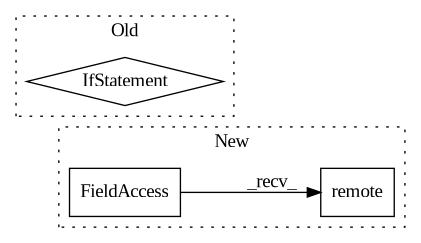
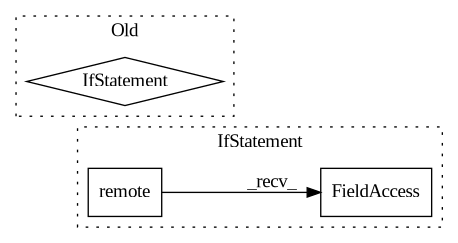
  digraph {
    rankdir=LR
    fontname="Liberation Serif"
    node [shape=box fontname="Liberation Serif"]
    n1 [a=32 l=8 label=remote s=6707]
    n2 [a=22 l=34 label=FieldAccess s=6672]
    n3 [a=25 l="4,2" label=IfStatement s="7154,7169" shape=diamond]
    subgraph cluster_1 {
-     label=New
+     label=IfStatement
      style=dotted
      n1
      n2
    }
    subgraph cluster_2 {
      label=Old
      style=dotted
      n3
    }
-   n2 -> n1 [label=_recv_ fontname="Liberation Serif"]
+   n1 -> n2 [label=_recv_ fontname="Liberation Serif"]
  }
